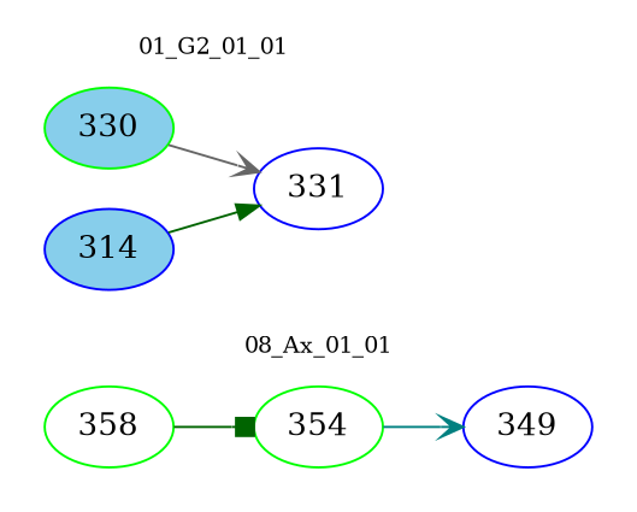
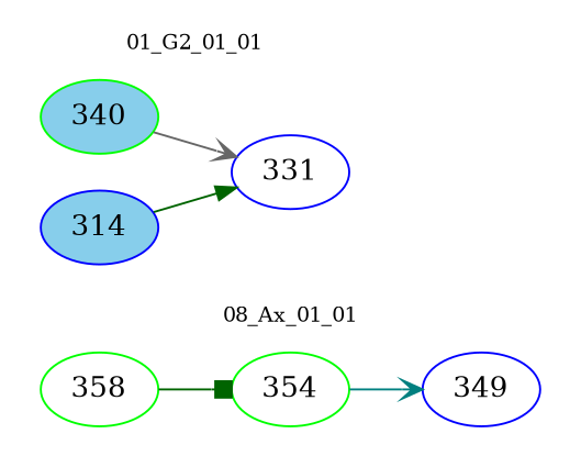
  digraph {
    rankdir=LR
    node [color=green fillcolor=white style=filled]
    edge [arrowhead=vee color=darkgreen]
    n1 [label=358]
    n2 [label=354]
    n3 [color=blue label=349]
-   n4 [fillcolor=skyblue label=330]
+   n4 [fillcolor=skyblue label=340]
    n5 [color=blue label=331]
    n6 [color=blue fillcolor=skyblue label=314]
    subgraph cluster_1 {
      color=white
      fontsize=10
      label="08_Ax_01_01"
      n1
      n2
      n3
    }
    subgraph cluster_2 {
      color=white
      fontsize=10
      label="01_G2_01_01"
      n4
      n5
      n6
    }
    n1 -> n2 [arrowhead=box]
    n2 -> n3 [color=teal]
    n4 -> n5 [color=gray40]
    n6 -> n5 [arrowhead=normal]
  }
